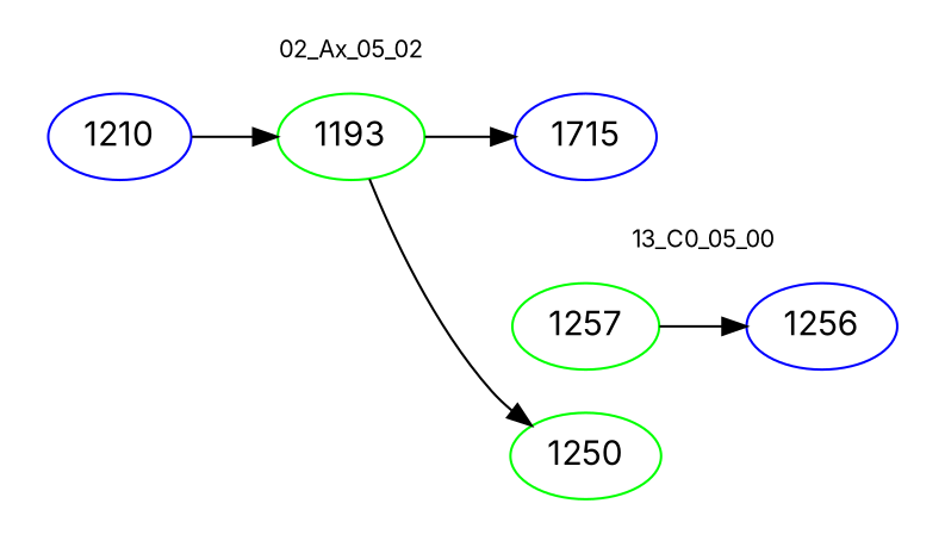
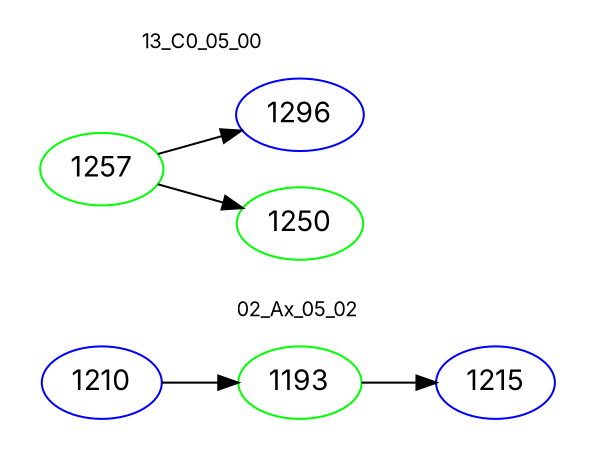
  digraph {
    fontname=Inter
    rankdir=LR
    node [color=blue fontname=Inter]
    edge [color=black fontname=Inter]
    n1 [label=1210]
    n2 [color=green label=1193]
-   n3 [label=1715]
+   n3 [label=1215]
    n4 [color=green label=1257]
    n5 [color=green label=1250]
-   n6 [label=1256]
+   n6 [label=1296]
    subgraph cluster_1 {
      color=white
      fontsize=10
      label="02_Ax_05_02"
      n1
      n2
      n3
    }
    subgraph cluster_2 {
      color=white
      fontsize=10
      label="13_C0_05_00"
      n4
      n5
      n6
    }
    n1 -> n2
    n2 -> n3
-   n2 -> n5
+   n4 -> n5
    n4 -> n6
  }
